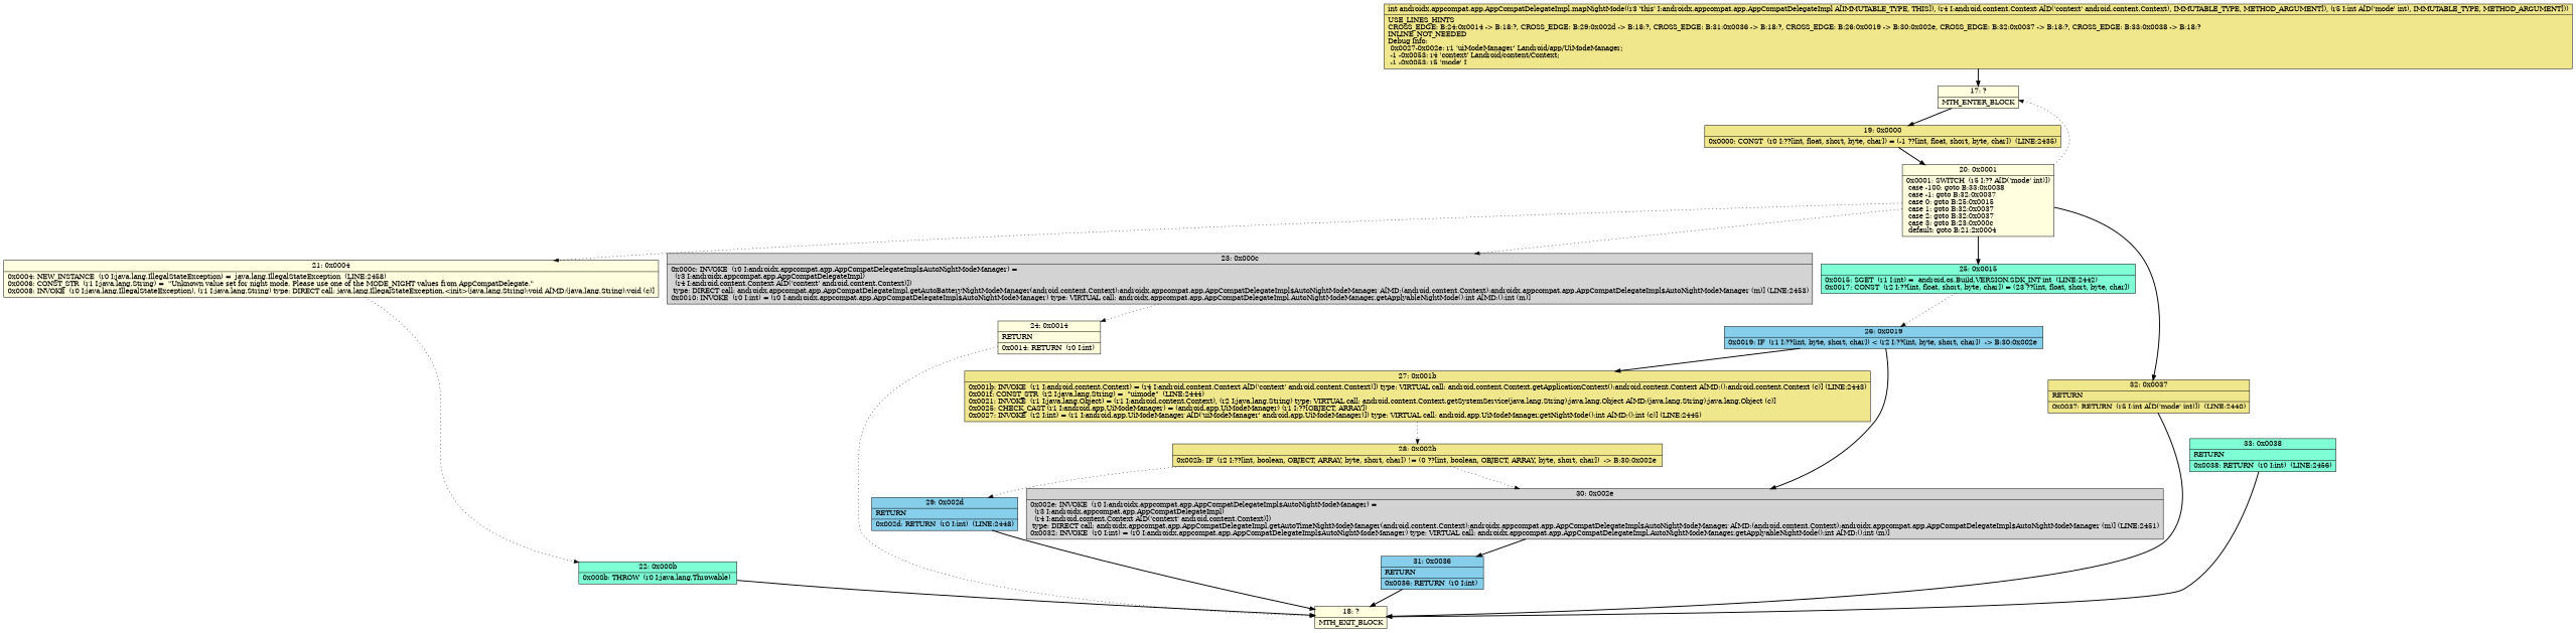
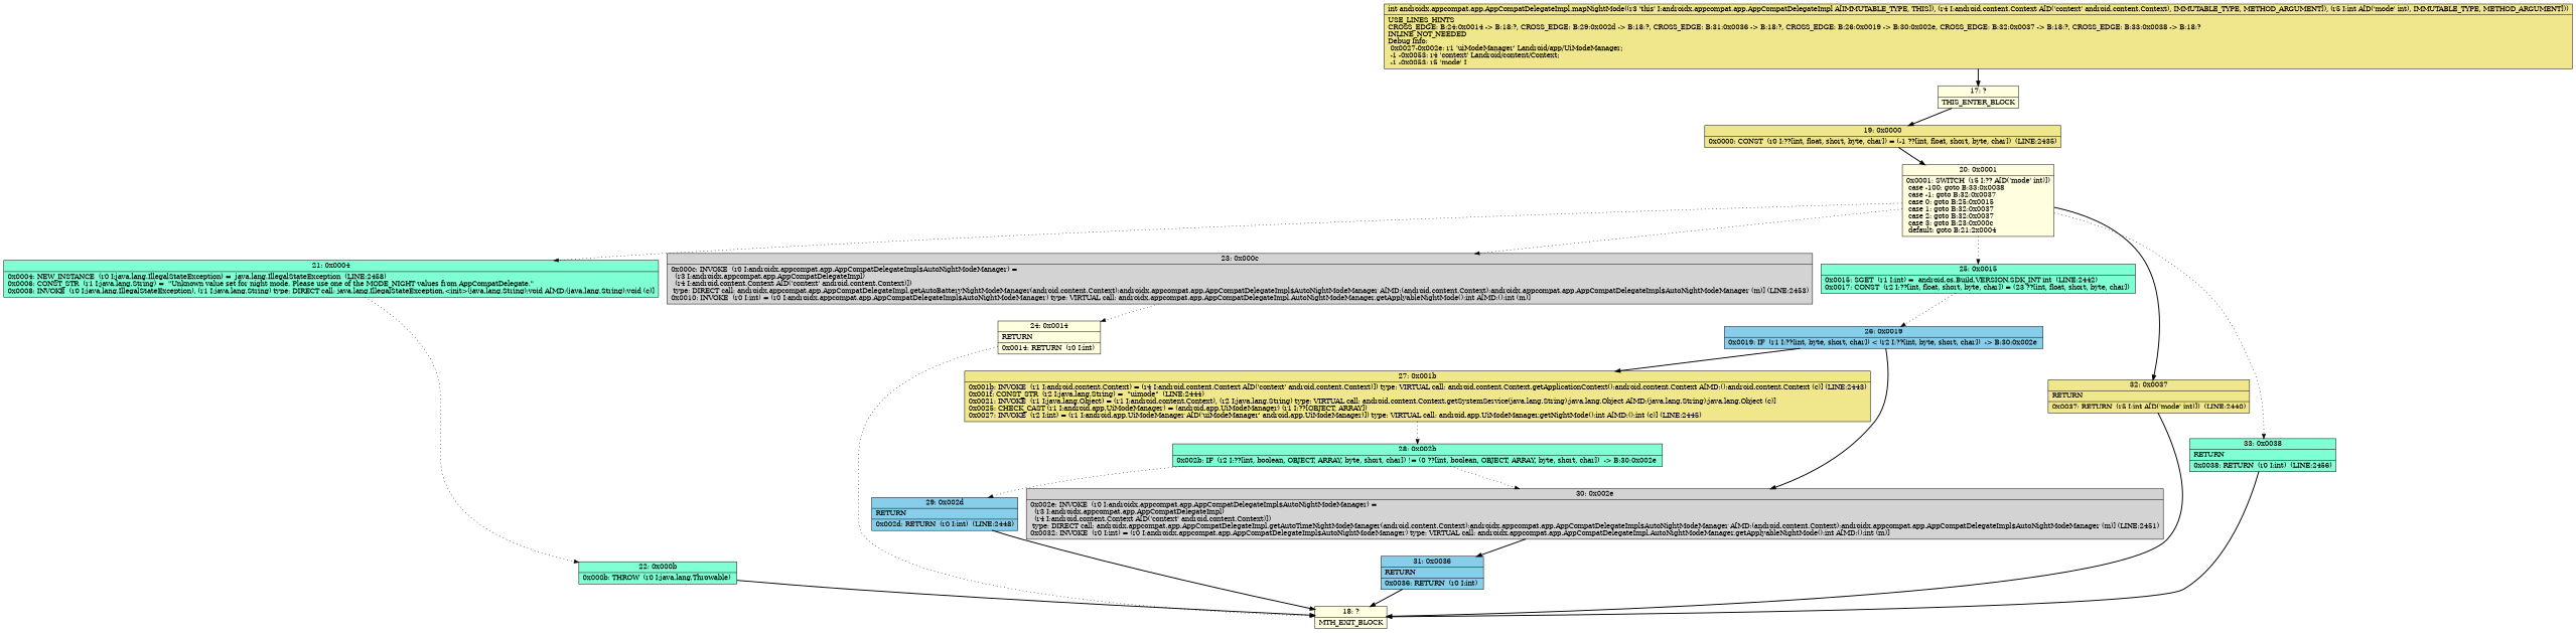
  digraph {
    node [fillcolor=khaki shape=record style=filled]
    edge [style=bold]
-   n1 [fillcolor=lightyellow label="{17\:\ ?|MTH_ENTER_BLOCK\l}"]
+   n1 [fillcolor=lightyellow label="{17\:\ ?|THIS_ENTER_BLOCK\l}"]
    n2 [label="{19\:\ 0x0000|0x0000: CONST  (r0 I:??[int, float, short, byte, char]) = (\-1 ??[int, float, short, byte, char])  (LINE:2435)\l}"]
    n3 [fillcolor=lightyellow label="{20\:\ 0x0001|0x0001: SWITCH  (r5 I:?? A[D('mode' int)])\l case \-100: goto B:33:0x0038\l case \-1: goto B:32:0x0037\l case 0: goto B:25:0x0015\l case 1: goto B:32:0x0037\l case 2: goto B:32:0x0037\l case 3: goto B:23:0x000c\l default: goto B:21:2x0004 \l}"]
-   n4 [fillcolor=lightyellow label="{21\:\ 0x0004|0x0004: NEW_INSTANCE  (r0 I:java.lang.IllegalStateException) =  java.lang.IllegalStateException  (LINE:2458)\l0x0006: CONST_STR  (r1 I:java.lang.String) =  \"Unknown value set for night mode. Please use one of the MODE_NIGHT values from AppCompatDelegate.\" \l0x0008: INVOKE  (r0 I:java.lang.IllegalStateException), (r1 I:java.lang.String) type: DIRECT call: java.lang.IllegalStateException.\<init\>(java.lang.String):void A[MD:(java.lang.String):void (c)]\l}"]
+   n4 [fillcolor=aquamarine label="{21\:\ 0x0004|0x0004: NEW_INSTANCE  (r0 I:java.lang.IllegalStateException) =  java.lang.IllegalStateException  (LINE:2458)\l0x0006: CONST_STR  (r1 I:java.lang.String) =  \"Unknown value set for night mode. Please use one of the MODE_NIGHT values from AppCompatDelegate.\" \l0x0008: INVOKE  (r0 I:java.lang.IllegalStateException), (r1 I:java.lang.String) type: DIRECT call: java.lang.IllegalStateException.\<init\>(java.lang.String):void A[MD:(java.lang.String):void (c)]\l}"]
    n5 [fillcolor=lightgrey label="{23\:\ 0x000c|0x000c: INVOKE  (r0 I:androidx.appcompat.app.AppCompatDelegateImpl$AutoNightModeManager) = \l  (r3 I:androidx.appcompat.app.AppCompatDelegateImpl)\l  (r4 I:android.content.Context A[D('context' android.content.Context)])\l type: DIRECT call: androidx.appcompat.app.AppCompatDelegateImpl.getAutoBatteryNightModeManager(android.content.Context):androidx.appcompat.app.AppCompatDelegateImpl$AutoNightModeManager A[MD:(android.content.Context):androidx.appcompat.app.AppCompatDelegateImpl$AutoNightModeManager (m)] (LINE:2453)\l0x0010: INVOKE  (r0 I:int) = (r0 I:androidx.appcompat.app.AppCompatDelegateImpl$AutoNightModeManager) type: VIRTUAL call: androidx.appcompat.app.AppCompatDelegateImpl.AutoNightModeManager.getApplyableNightMode():int A[MD:():int (m)]\l}"]
    n6 [fillcolor=aquamarine label="{25\:\ 0x0015|0x0015: SGET  (r1 I:int) =  android.os.Build.VERSION.SDK_INT int  (LINE:2442)\l0x0017: CONST  (r2 I:??[int, float, short, byte, char]) = (23 ??[int, float, short, byte, char]) \l}"]
    n7 [label="{32\:\ 0x0037|RETURN\l|0x0037: RETURN  (r5 I:int A[D('mode' int)])  (LINE:2440)\l}"]
    n8 [fillcolor=aquamarine label="{33\:\ 0x0038|RETURN\l|0x0038: RETURN  (r0 I:int)  (LINE:2456)\l}"]
    n9 [fillcolor=aquamarine label="{22\:\ 0x000b|0x000b: THROW  (r0 I:java.lang.Throwable) \l}"]
    n10 [fillcolor=lightyellow label="{24\:\ 0x0014|RETURN\l|0x0014: RETURN  (r0 I:int) \l}"]
    n11 [fillcolor=skyblue label="{26\:\ 0x0019|0x0019: IF  (r1 I:??[int, byte, short, char]) \< (r2 I:??[int, byte, short, char])  \-\> B:30:0x002e \l}"]
    n12 [fillcolor=lightyellow label="{18\:\ ?|MTH_EXIT_BLOCK\l}"]
    n13 [label="{27\:\ 0x001b|0x001b: INVOKE  (r1 I:android.content.Context) = (r4 I:android.content.Context A[D('context' android.content.Context)]) type: VIRTUAL call: android.content.Context.getApplicationContext():android.content.Context A[MD:():android.content.Context (c)] (LINE:2443)\l0x001f: CONST_STR  (r2 I:java.lang.String) =  \"uimode\"  (LINE:2444)\l0x0021: INVOKE  (r1 I:java.lang.Object) = (r1 I:android.content.Context), (r2 I:java.lang.String) type: VIRTUAL call: android.content.Context.getSystemService(java.lang.String):java.lang.Object A[MD:(java.lang.String):java.lang.Object (c)]\l0x0025: CHECK_CAST (r1 I:android.app.UiModeManager) = (android.app.UiModeManager) (r1 I:??[OBJECT, ARRAY]) \l0x0027: INVOKE  (r2 I:int) = (r1 I:android.app.UiModeManager A[D('uiModeManager' android.app.UiModeManager)]) type: VIRTUAL call: android.app.UiModeManager.getNightMode():int A[MD:():int (c)] (LINE:2445)\l}"]
    n14 [fillcolor=lightgrey label="{30\:\ 0x002e|0x002e: INVOKE  (r0 I:androidx.appcompat.app.AppCompatDelegateImpl$AutoNightModeManager) = \l  (r3 I:androidx.appcompat.app.AppCompatDelegateImpl)\l  (r4 I:android.content.Context A[D('context' android.content.Context)])\l type: DIRECT call: androidx.appcompat.app.AppCompatDelegateImpl.getAutoTimeNightModeManager(android.content.Context):androidx.appcompat.app.AppCompatDelegateImpl$AutoNightModeManager A[MD:(android.content.Context):androidx.appcompat.app.AppCompatDelegateImpl$AutoNightModeManager (m)] (LINE:2451)\l0x0032: INVOKE  (r0 I:int) = (r0 I:androidx.appcompat.app.AppCompatDelegateImpl$AutoNightModeManager) type: VIRTUAL call: androidx.appcompat.app.AppCompatDelegateImpl.AutoNightModeManager.getApplyableNightMode():int A[MD:():int (m)]\l}"]
-   n15 [label="{28\:\ 0x002b|0x002b: IF  (r2 I:??[int, boolean, OBJECT, ARRAY, byte, short, char]) != (0 ??[int, boolean, OBJECT, ARRAY, byte, short, char])  \-\> B:30:0x002e \l}"]
+   n15 [fillcolor=aquamarine label="{28\:\ 0x002b|0x002b: IF  (r2 I:??[int, boolean, OBJECT, ARRAY, byte, short, char]) != (0 ??[int, boolean, OBJECT, ARRAY, byte, short, char])  \-\> B:30:0x002e \l}"]
    n16 [fillcolor=skyblue label="{31\:\ 0x0036|RETURN\l|0x0036: RETURN  (r0 I:int) \l}"]
    n17 [fillcolor=skyblue label="{29\:\ 0x002d|RETURN\l|0x002d: RETURN  (r0 I:int)  (LINE:2448)\l}"]
    n18 [label="{int androidx.appcompat.app.AppCompatDelegateImpl.mapNightMode((r3 'this' I:androidx.appcompat.app.AppCompatDelegateImpl A[IMMUTABLE_TYPE, THIS]), (r4 I:android.content.Context A[D('context' android.content.Context), IMMUTABLE_TYPE, METHOD_ARGUMENT]), (r5 I:int A[D('mode' int), IMMUTABLE_TYPE, METHOD_ARGUMENT]))  | USE_LINES_HINTS\lCROSS_EDGE: B:24:0x0014 \-\> B:18:?, CROSS_EDGE: B:29:0x002d \-\> B:18:?, CROSS_EDGE: B:31:0x0036 \-\> B:18:?, CROSS_EDGE: B:26:0x0019 \-\> B:30:0x002e, CROSS_EDGE: B:32:0x0037 \-\> B:18:?, CROSS_EDGE: B:33:0x0038 \-\> B:18:?\lINLINE_NOT_NEEDED\lDebug Info:\l  0x0027\-0x002e: r1 'uiModeManager' Landroid\/app\/UiModeManager;\l  \-1 \-0x0053: r4 'context' Landroid\/content\/Context;\l  \-1 \-0x0053: r5 'mode' I\l}"]
    n1 -> n2
    n2 -> n3
    n3 -> n4 [style=dotted]
    n3 -> n5 [style=dotted]
-   n3 -> n6
+   n3 -> n6 [style=dotted]
    n3 -> n7
-   n3 -> n1 [style=dotted]
+   n3 -> n8 [style=dotted]
    n4 -> n9 [style=dotted]
    n5 -> n10 [style=dotted]
    n6 -> n11 [style=dotted]
    n7 -> n12
    n8 -> n12
    n9 -> n12
    n10 -> n12 [style=dotted]
    n11 -> n13
    n11 -> n14
    n13 -> n15 [style=dotted]
    n14 -> n16
    n15 -> n14 [style=dotted]
    n15 -> n17 [style=dotted]
    n16 -> n12
    n17 -> n12
    n18 -> n1
  }
